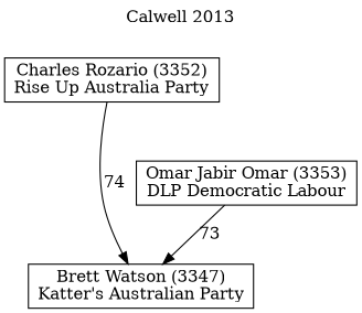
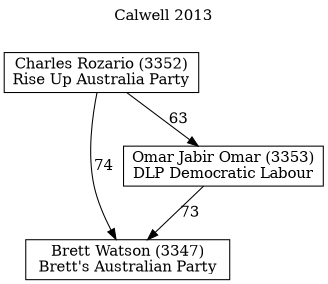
  digraph {
    label="Calwell 2013"
    labelloc=t
    mclimit=10
    node [shape=box]
-   n1 [label="Brett Watson (3347)\nKatter's Australian Party"]
+   n1 [label="Brett Watson (3347)\nBrett's Australian Party"]
    n2 [label="Omar Jabir Omar (3353)\nDLP Democratic Labour"]
    n3 [label="Charles Rozario (3352)\nRise Up Australia Party"]
    n2 -> n1 [label=73]
    n3 -> n1 [label=74]
+   n3 -> n2 [label=63]
  }
